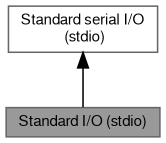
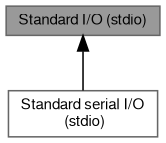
  digraph {
    rankdir=TB
    node [fontname=FreeSans fontsize=10 shape=box style=filled]
    n1 [color=gray40 fillcolor=grey60 fontcolor=black height=0.2 label="Standard I/O (stdio)" width=0.4]
    n2 [color=grey40 fillcolor=white height=0.2 label="Standard serial I/O\l (stdio)" width=0.4]
-   n2 -> n1 [dir=back fontname=FreeSans fontsize=10 labelfontname=FreeSans labelfontsize=10 shape=plaintext style=solid]
+   n1 -> n2 [dir=back fontname=FreeSans fontsize=10 labelfontname=FreeSans labelfontsize=10 shape=plaintext style=solid]
  }
